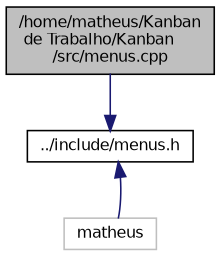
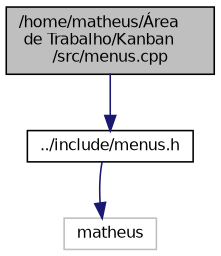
  digraph {
    node [color=black fillcolor=white fontname=Helvetica fontsize=10 shape=record style=filled]
    edge [color=midnightblue fontname=Helvetica fontsize=10 labelfontname=Helvetica labelfontsize=10 style=solid]
-   n1 [fillcolor=grey75 fontcolor=black height=0.2 label="/home/matheus/Kanban\l de Trabalho/Kanban\l/src/menus.cpp" width=0.4]
+   n1 [fillcolor=grey75 fontcolor=black height=0.2 label="/home/matheus/Área\l de Trabalho/Kanban\l/src/menus.cpp" width=0.4]
    n2 [height=0.2 label="../include/menus.h" width=0.4]
    n3 [color=grey75 height=0.2 label=matheus width=0.4]
    n1 -> n2
-   n3 -> n2
+   n2 -> n3
  }
